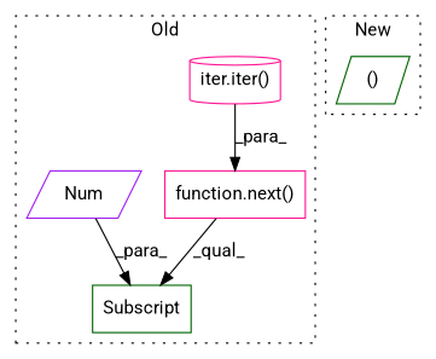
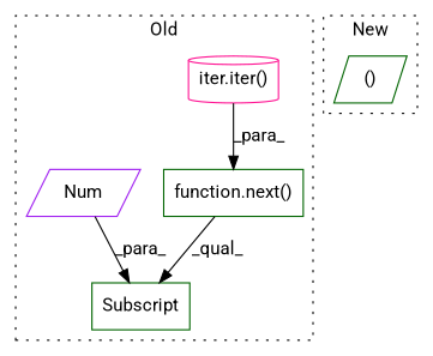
  digraph {
    fontname=Roboto
    node [a=75 color=deeppink fontname=Roboto l="5,1" shape=box]
    edge [fontname=Roboto]
    n1 [label="iter.iter()" s="6526,6549" shape=cylinder]
-   n2 [label="function.next()" s="6596,6616"]
+   n2 [color=darkgreen label="function.next()" s="6596,6616"]
    n3 [a=63 color=darkgreen l="24,0" label=Subscript s="6596,0"]
    n4 [a=76 color=purple l=1 label=Num s=6618 shape=parallelogram]
    n5 [a=54 color=darkgreen l=12 label="()" s=6281 shape=parallelogram]
    subgraph cluster_1 {
      label=Old
      style=dotted
      n1
      n2
      n3
      n4
    }
    subgraph cluster_2 {
      label=New
      style=dotted
      n5
    }
    n1 -> n2 [label=_para_]
    n2 -> n3 [label=_qual_]
    n4 -> n3 [label=_para_]
  }
